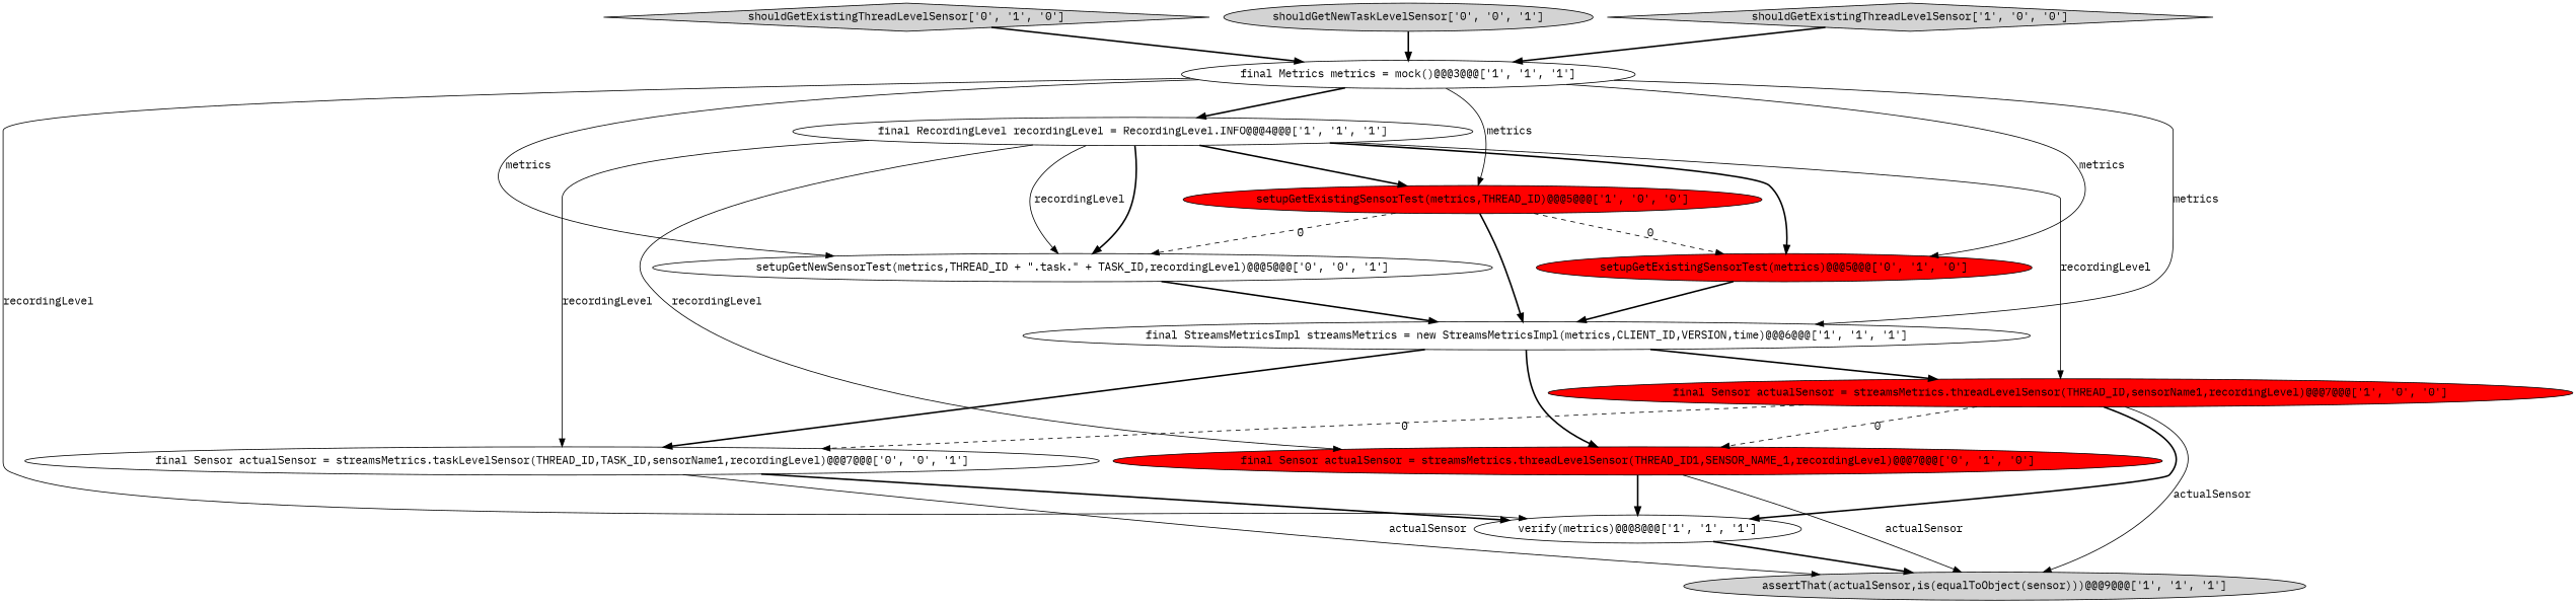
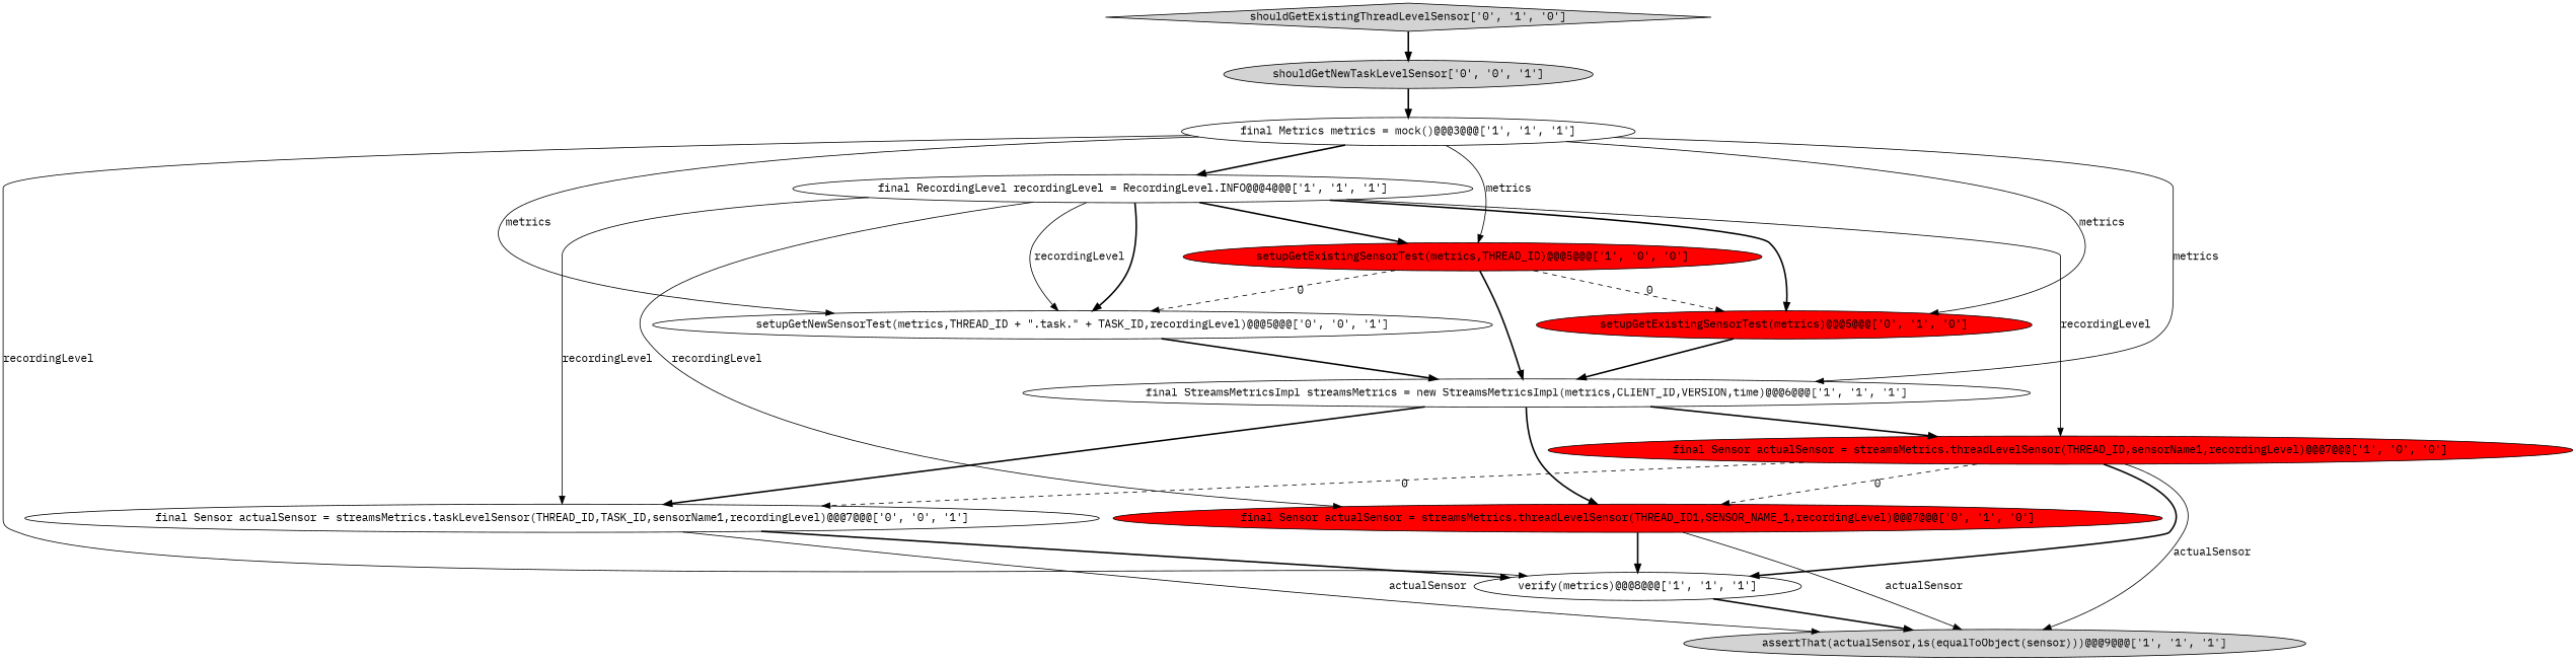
  digraph {
    fontname="IBM Plex Mono"
    node [fillcolor=white fontname="IBM Plex Mono" shape=ellipse style=filled]
    edge [fontname="IBM Plex Mono" style=bold]
    n1 [fillcolor=lightgray label="assertThat(actualSensor,is(equalToObject(sensor)))@@@9@@@['1', '1', '1']"]
    n2 [label="verify(metrics)@@@8@@@['1', '1', '1']"]
    n3 [fillcolor=lightgray label="shouldGetExistingThreadLevelSensor['0', '1', '0']" shape=diamond]
    n4 [label="final Metrics metrics = mock()@@@3@@@['1', '1', '1']"]
    n5 [fillcolor=red label="setupGetExistingSensorTest(metrics,THREAD_ID)@@@5@@@['1', '0', '0']"]
    n6 [fillcolor=red label="setupGetExistingSensorTest(metrics)@@@5@@@['0', '1', '0']"]
    n7 [label="setupGetNewSensorTest(metrics,THREAD_ID + \".task.\" + TASK_ID,recordingLevel)@@@5@@@['0', '0', '1']"]
    n8 [label="final StreamsMetricsImpl streamsMetrics = new StreamsMetricsImpl(metrics,CLIENT_ID,VERSION,time)@@@6@@@['1', '1', '1']"]
    n9 [label="final RecordingLevel recordingLevel = RecordingLevel.INFO@@@4@@@['1', '1', '1']"]
    n10 [fillcolor=red label="final Sensor actualSensor = streamsMetrics.threadLevelSensor(THREAD_ID1,SENSOR_NAME_1,recordingLevel)@@@7@@@['0', '1', '0']"]
    n11 [label="final Sensor actualSensor = streamsMetrics.taskLevelSensor(THREAD_ID,TASK_ID,sensorName1,recordingLevel)@@@7@@@['0', '0', '1']"]
    n12 [fillcolor=red label="final Sensor actualSensor = streamsMetrics.threadLevelSensor(THREAD_ID,sensorName1,recordingLevel)@@@7@@@['1', '0', '0']"]
    n13 [fillcolor=lightgray label="shouldGetNewTaskLevelSensor['0', '0', '1']"]
-   n14 [fillcolor=lightgray label="shouldGetExistingThreadLevelSensor['1', '0', '0']" shape=diamond]
    n2 -> n1
-   n3 -> n4
+   n3 -> n13
    n4 -> n2 [label=recordingLevel style=solid]
    n4 -> n5 [label=metrics style=solid]
    n4 -> n6 [label=metrics style=solid]
    n4 -> n7 [label=metrics style=solid]
    n4 -> n8 [label=metrics style=solid]
    n4 -> n9
    n5 -> n6 [label=0 style=dashed]
    n5 -> n7 [label=0 style=dashed]
    n5 -> n8
    n6 -> n8
    n7 -> n8
    n8 -> n10
    n8 -> n11
    n8 -> n12
    n9 -> n5
    n9 -> n6
    n9 -> n7
    n9 -> n7 [label=recordingLevel style=solid]
    n9 -> n10 [label=recordingLevel style=solid]
    n9 -> n11 [label=recordingLevel style=solid]
    n9 -> n12 [label=recordingLevel style=solid]
    n10 -> n1 [label=actualSensor style=solid]
    n10 -> n2
    n11 -> n1 [label=actualSensor style=solid]
    n11 -> n2
    n12 -> n1 [label=actualSensor style=solid]
    n12 -> n2
    n12 -> n10 [label=0 style=dashed]
    n12 -> n11 [label=0 style=dashed]
    n13 -> n4
-   n14 -> n4
  }
